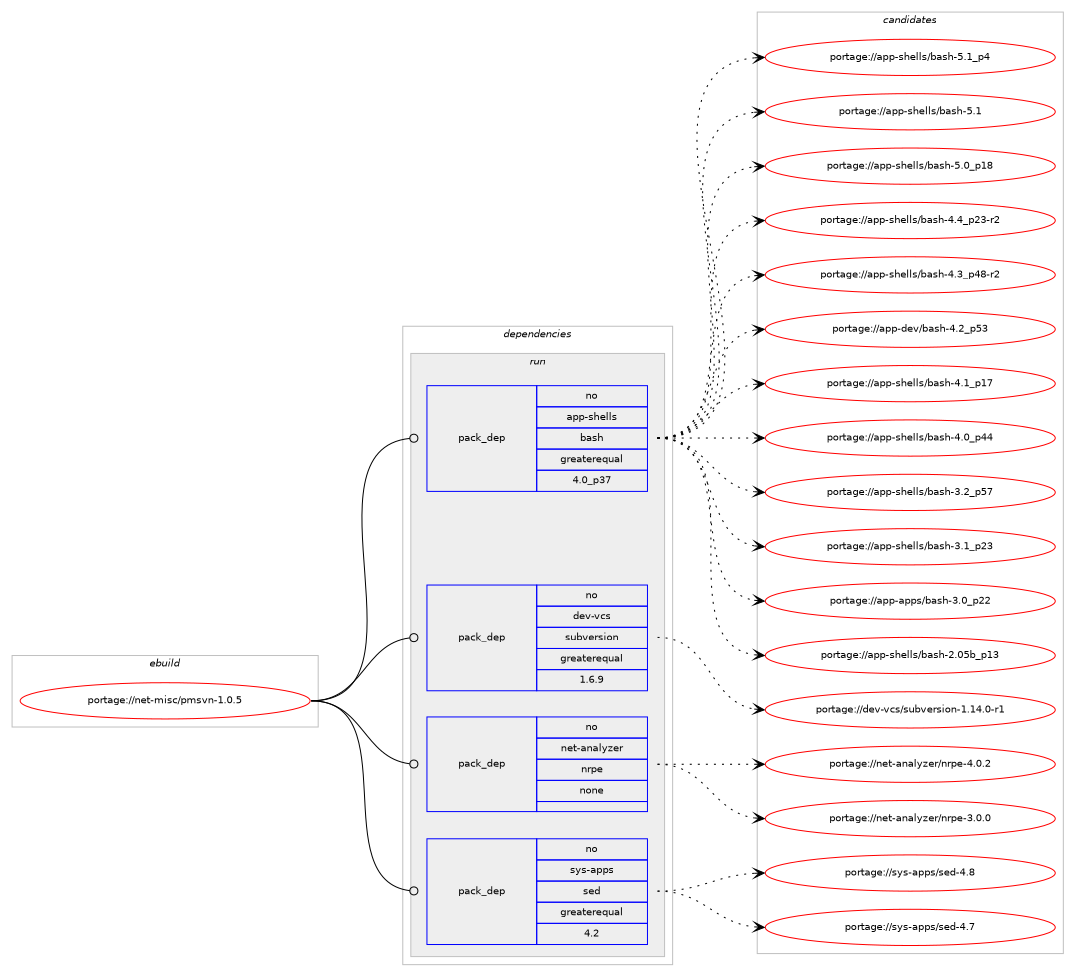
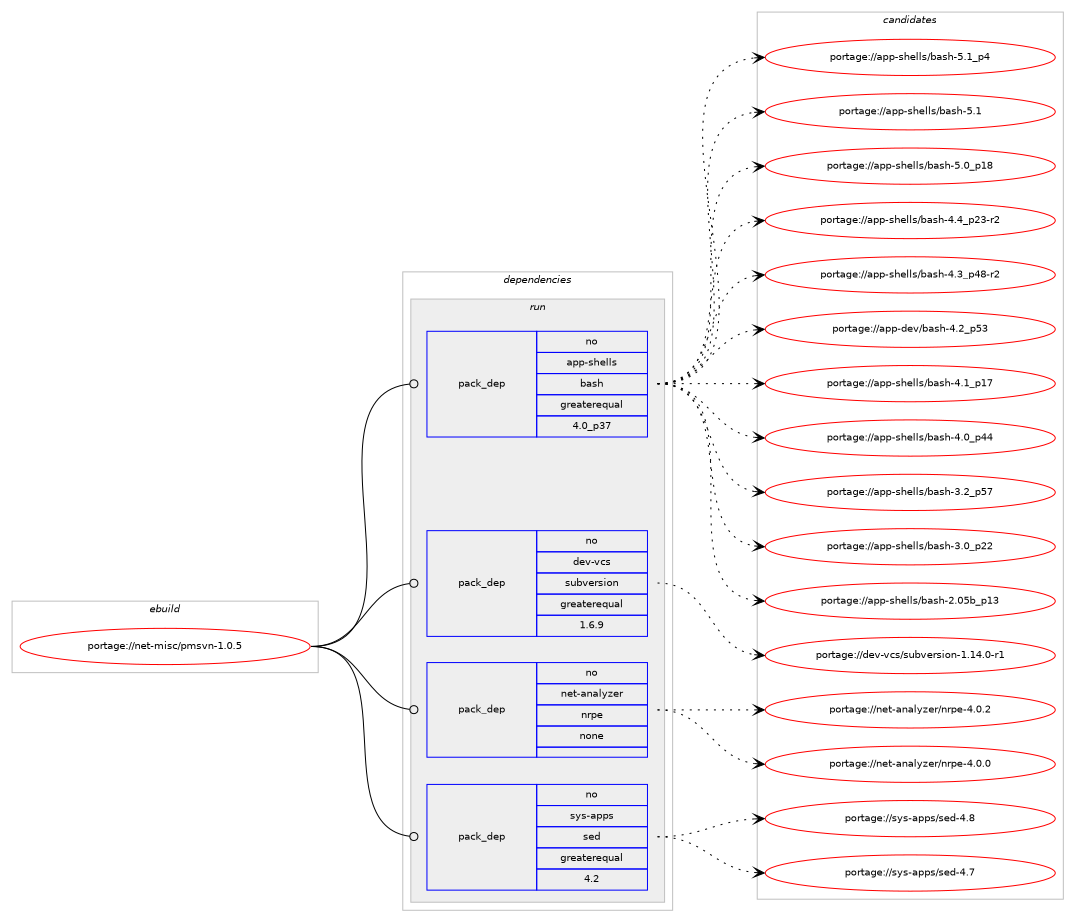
  digraph {
    compound=true
    concentrate=true
    fontname=Helvetica
    fontsize=10
    newrank=true
    rankdir=LR
    ranksep=1.5
    node [color=red fontname=Helvetica fontsize=10]
    edge [arrowhead=vee headport=w style=dotted tailport=e weight=100]
    n1 [label="portage://net-misc/pmsvn-1.0.5" width=4]
    n2 [color=blue label=<<TABLE BORDER="0" CELLBORDER="1" CELLSPACING="0" CELLPADDING="4" WIDTH="220"><TR><TD ROWSPAN="6" CELLPADDING="30">pack_dep</TD></TR><TR><TD WIDTH="110">no</TD></TR><TR><TD>app-shells</TD></TR><TR><TD>bash</TD></TR><TR><TD>greaterequal</TD></TR><TR><TD>4.0_p37</TD></TR></TABLE>> shape=none]
    n3 [color=blue label=<<TABLE BORDER="0" CELLBORDER="1" CELLSPACING="0" CELLPADDING="4" WIDTH="220"><TR><TD ROWSPAN="6" CELLPADDING="30">pack_dep</TD></TR><TR><TD WIDTH="110">no</TD></TR><TR><TD>dev-vcs</TD></TR><TR><TD>subversion</TD></TR><TR><TD>greaterequal</TD></TR><TR><TD>1.6.9</TD></TR></TABLE>> shape=none]
    n4 [color=blue label=<<TABLE BORDER="0" CELLBORDER="1" CELLSPACING="0" CELLPADDING="4" WIDTH="220"><TR><TD ROWSPAN="6" CELLPADDING="30">pack_dep</TD></TR><TR><TD WIDTH="110">no</TD></TR><TR><TD>net-analyzer</TD></TR><TR><TD>nrpe</TD></TR><TR><TD>none</TD></TR><TR><TD></TD></TR></TABLE>> shape=none]
    n5 [color=blue label=<<TABLE BORDER="0" CELLBORDER="1" CELLSPACING="0" CELLPADDING="4" WIDTH="220"><TR><TD ROWSPAN="6" CELLPADDING="30">pack_dep</TD></TR><TR><TD WIDTH="110">no</TD></TR><TR><TD>sys-apps</TD></TR><TR><TD>sed</TD></TR><TR><TD>greaterequal</TD></TR><TR><TD>4.2</TD></TR></TABLE>> shape=none]
    n6 [label="portage://app-shells/bash-5.1_p4" width=4]
    n7 [label="portage://app-shells/bash-5.1" width=4]
    n8 [label="portage://app-shells/bash-5.0_p18" width=4]
    n9 [label="portage://app-shells/bash-4.4_p23-r2" width=4]
    n10 [label="portage://app-shells/bash-4.3_p48-r2" width=4]
    n11 [label="portage://app-dev/bash-4.2_p53" width=4]
    n12 [label="portage://app-shells/bash-4.1_p17" width=4]
    n13 [label="portage://app-shells/bash-4.0_p44" width=4]
    n14 [label="portage://app-shells/bash-3.2_p57" width=4]
-   n15 [label="portage://app-shells/bash-3.1_p23" width=4]
-   n16 [label="portage://app-apps/bash-3.0_p22" width=4]
+   n16 [label="portage://app-shells/bash-3.0_p22" width=4]
    n17 [label="portage://app-shells/bash-2.05b_p13" width=4]
    n18 [label="portage://dev-vcs/subversion-1.14.0-r1" width=4]
    n19 [label="portage://net-analyzer/nrpe-4.0.2" width=4]
-   n20 [label="portage://net-analyzer/nrpe-3.0.0" width=4]
+   n20 [label="portage://net-analyzer/nrpe-4.0.0" width=4]
    n21 [label="portage://sys-apps/sed-4.8" width=4]
    n22 [label="portage://sys-apps/sed-4.7" width=4]
    subgraph cluster_1 {
      color=gray
      label=<<i>ebuild</i>>
      rank=same
      n1
    }
    subgraph cluster_2 {
      color=gray
      label=<<i>dependencies</i>>
      subgraph cluster_3 {
        color=gray
        fillcolor="#eeeeee"
        label=<<i>compile</i>>
        style=filled
      }
      subgraph cluster_4 {
        color=gray
        fillcolor="#eeeeee"
        label=<<i>compile and run</i>>
        style=filled
      }
      subgraph cluster_5 {
        color=gray
        fillcolor="#eeeeee"
        label=<<i>run</i>>
        style=filled
        subgraph sub_6 {
          color=gray
          fillcolor="#eeeeee"
          label=<<i>run</i>>
          style=filled
          n2
        }
        subgraph sub_7 {
          color=gray
          fillcolor="#eeeeee"
          label=<<i>run</i>>
          style=filled
          n3
        }
        subgraph sub_8 {
          color=gray
          fillcolor="#eeeeee"
          label=<<i>run</i>>
          style=filled
          n4
        }
        subgraph sub_9 {
          color=gray
          fillcolor="#eeeeee"
          label=<<i>run</i>>
          style=filled
          n5
        }
      }
    }
    subgraph cluster_10 {
      color=gray
      label=<<i>candidates</i>>
      rank=same
      subgraph sub_11 {
        color=black
        label=<<i>candidates</i>>
        nodesep=1
        rank=same
        n6
        n7
        n8
        n9
        n10
        n11
        n12
        n13
        n14
-       n15
        n16
        n17
      }
      subgraph sub_12 {
        color=black
        label=<<i>candidates</i>>
        nodesep=1
        rank=same
        n18
      }
      subgraph sub_13 {
        color=black
        label=<<i>candidates</i>>
        nodesep=1
        rank=same
        n19
        n20
      }
      subgraph sub_14 {
        color=black
        label=<<i>candidates</i>>
        nodesep=1
        rank=same
        n21
        n22
      }
    }
    n1 -> n2 [arrowhead=odot style=solid weight=20]
    n1 -> n3 [arrowhead=odot style=solid weight=20]
    n1 -> n4 [arrowhead=odot style=solid weight=20]
    n1 -> n5 [arrowhead=odot style=solid weight=20]
    n2 -> n6
    n2 -> n7
    n2 -> n8
    n2 -> n9
    n2 -> n10
    n2 -> n11
    n2 -> n12
    n2 -> n13
    n2 -> n14
-   n2 -> n15
    n2 -> n16
    n2 -> n17
    n3 -> n18
    n4 -> n19
    n4 -> n20
    n5 -> n21
    n5 -> n22
  }
